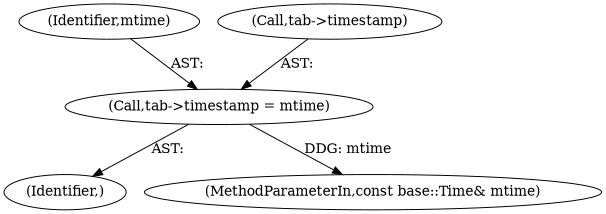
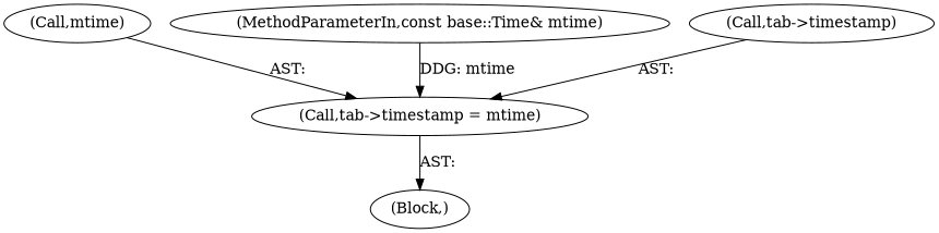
  digraph {
    n1 [label="(Call,tab->timestamp = mtime)"]
-   n2 [label="(Identifier,)"]
-   n3 [label="(Identifier,mtime)"]
+   n2 [label="(Block,)"]
+   n3 [label="(Call,mtime)"]
    n4 [label="(MethodParameterIn,const base::Time& mtime)"]
    n5 [label="(Call,tab->timestamp)"]
    n1 -> n2 [label="AST: "]
    n3 -> n1 [label="AST: "]
-   n1 -> n4 [label="DDG: mtime"]
+   n4 -> n1 [label="DDG: mtime"]
    n5 -> n1 [label="AST: "]
  }
